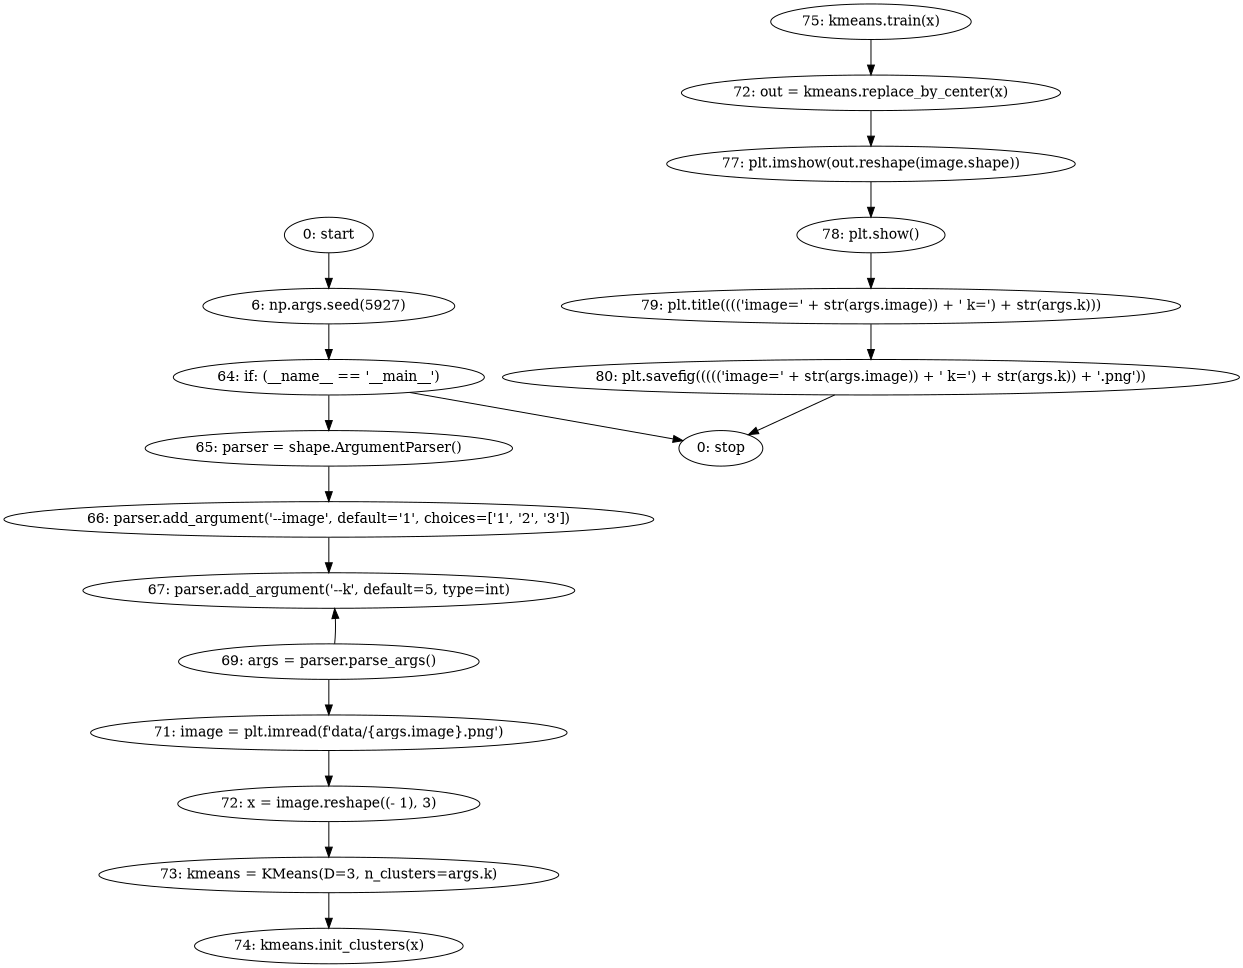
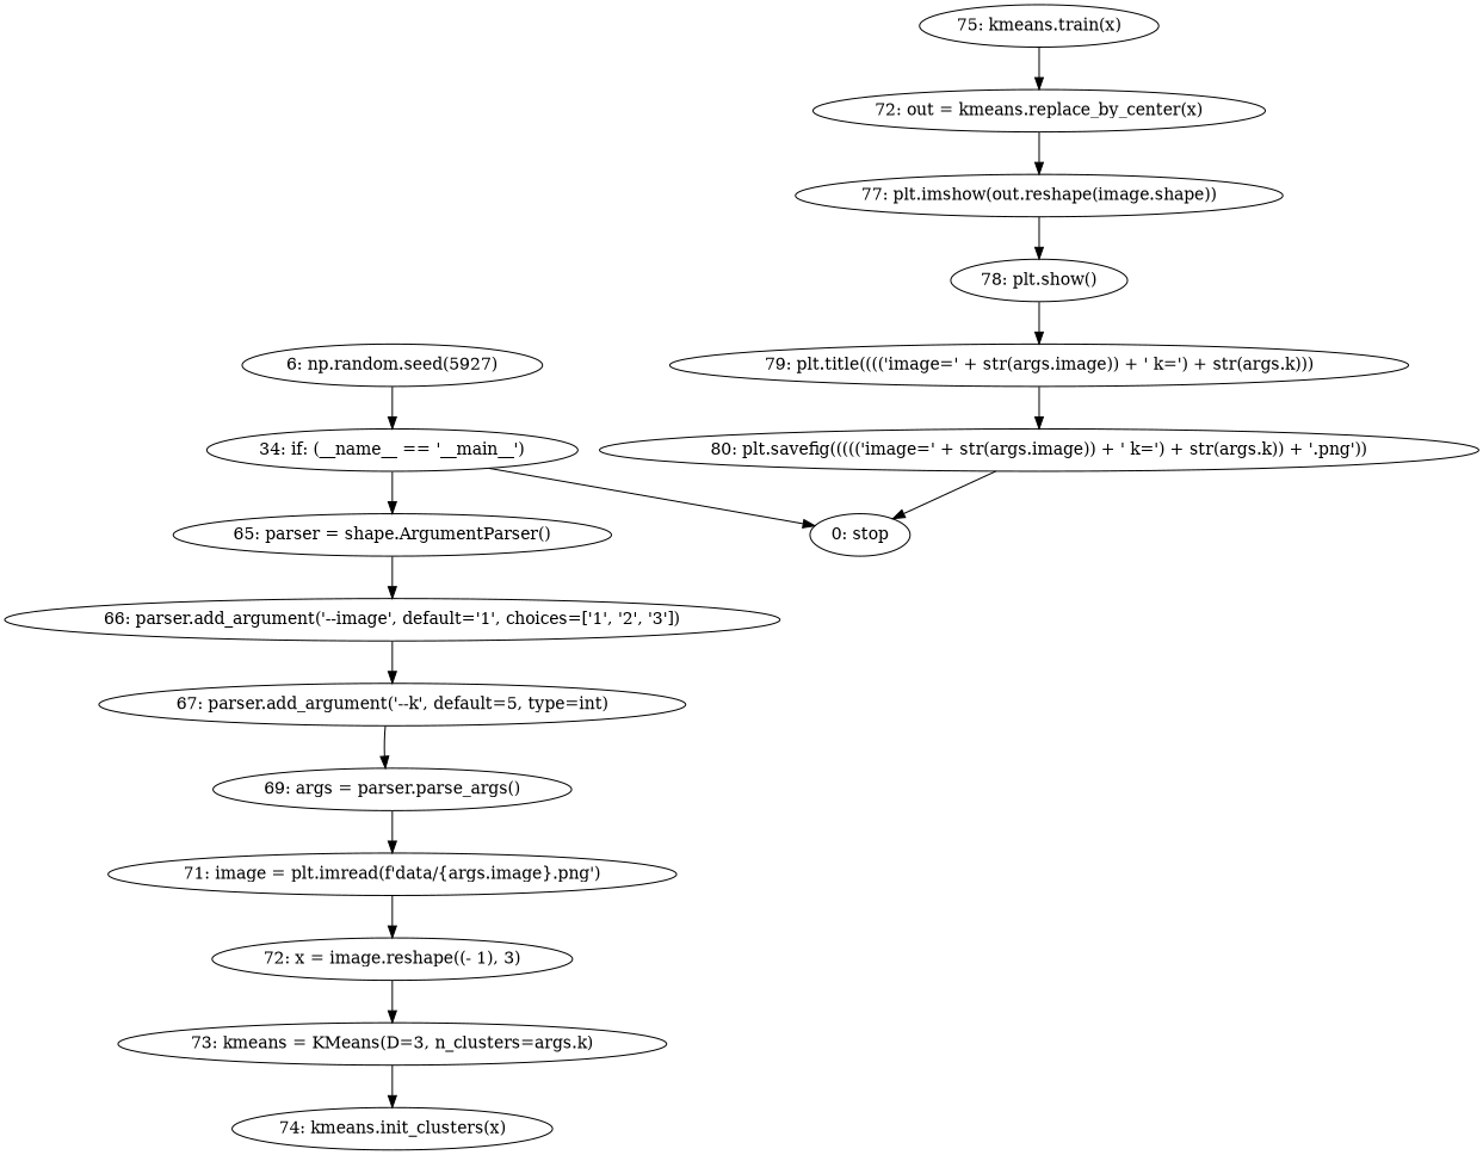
  strict digraph {
-   n1 [label="0: start"]
-   n2 [label="6: np.args.seed(5927)"]
-   n3 [label="64: if: (__name__ == '__main__')"]
+   n2 [label="6: np.random.seed(5927)"]
+   n3 [label="34: if: (__name__ == '__main__')"]
    n4 [label="65: parser = shape.ArgumentParser()"]
    n5 [label="0: stop"]
    n6 [label="66: parser.add_argument('--image', default='1', choices=['1', '2', '3'])"]
    n7 [label="67: parser.add_argument('--k', default=5, type=int)"]
    n8 [label="69: args = parser.parse_args()"]
    n9 [label="71: image = plt.imread(f'data/{args.image}.png')"]
    n10 [label="72: x = image.reshape((- 1), 3)"]
    n11 [label="73: kmeans = KMeans(D=3, n_clusters=args.k)"]
    n12 [label="74: kmeans.init_clusters(x)"]
    n13 [label="75: kmeans.train(x)"]
    n14 [label="72: out = kmeans.replace_by_center(x)"]
    n15 [label="77: plt.imshow(out.reshape(image.shape))"]
    n16 [label="78: plt.show()"]
    n17 [label="79: plt.title(((('image=' + str(args.image)) + ' k=') + str(args.k)))"]
    n18 [label="80: plt.savefig((((('image=' + str(args.image)) + ' k=') + str(args.k)) + '.png'))"]
-   n1 -> n2
    n2 -> n3
    n3 -> n4
    n3 -> n5
    n4 -> n6
    n6 -> n7
-   n8 -> n7
+   n7 -> n8
    n8 -> n9
    n9 -> n10
    n10 -> n11
    n11 -> n12
    n13 -> n14
    n14 -> n15
    n15 -> n16
    n16 -> n17
    n17 -> n18
    n18 -> n5
  }
